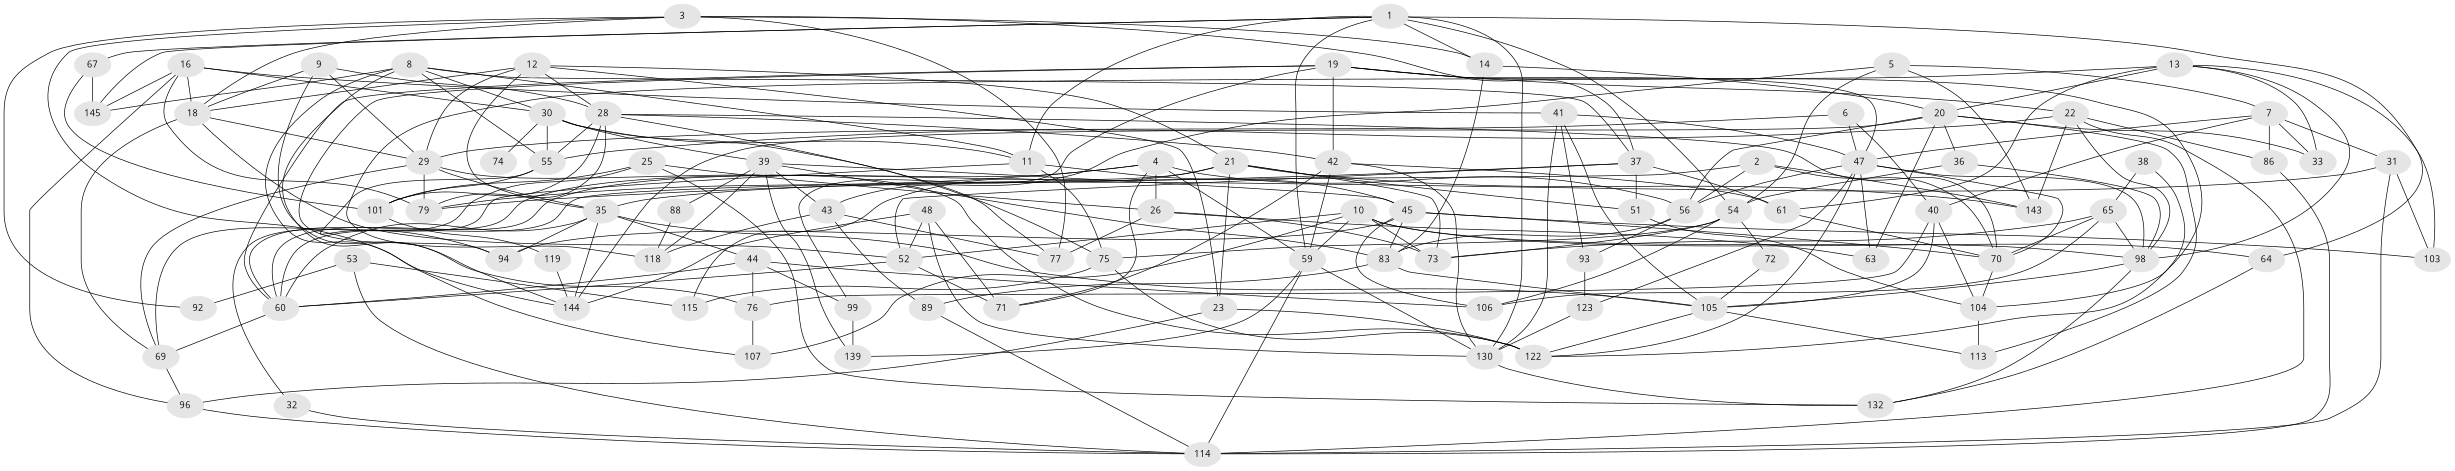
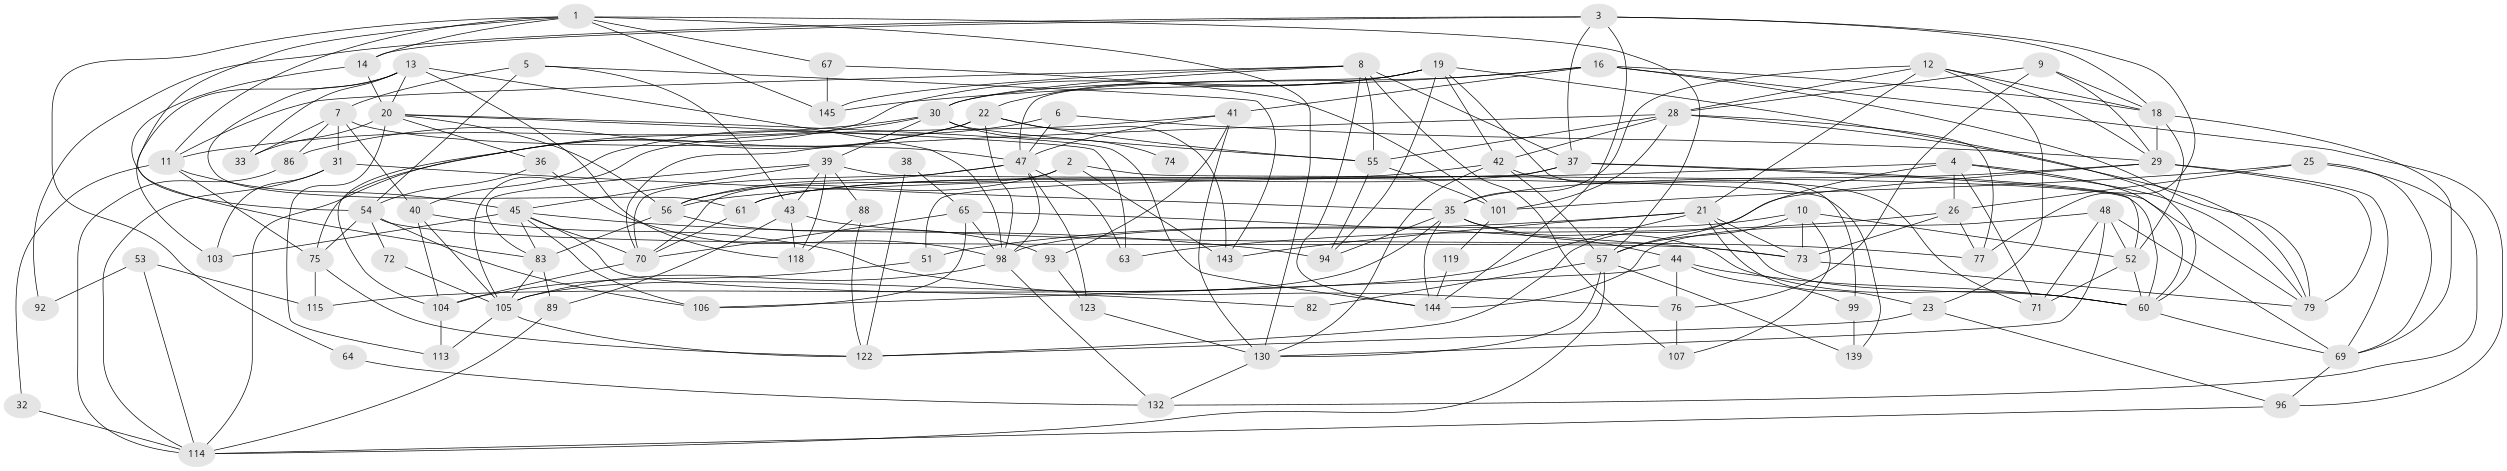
  graph {
    fontname="Open Sans"
    node [color=gray90 fontname="Open Sans" style=filled]
    edge [fontname="Open Sans"]
    1 [super="+66"]
    11
    14
    54 [super="+131"]
-   57 [super="+135" label=59]
+   57 [super="+135"]
    64
    67
    130 [super="+134"]
    145
    32
    45 [super="+81"]
    75 [super="+80"]
    20 [super="+34"]
    83 [super="+124"]
    73 [super="+91"]
    106
    72
    114 [super="+127"]
    139
+   82
    132
    101 [super="+133"]
    2 [super="+27"]
    56 [super="+59"]
    60 [super="+126"]
    70 [super="+111"]
    143
    93
    69
    104
    3
    18 [super="+50"]
    37 [super="+129"]
    77 [super="+121"]
    92
    144
    29 [super="+78"]
    52 [super="+112"]
    79 [super="+100"]
    61
    51
    4 [super="+58"]
    26
    71
    63
    5 [super="+95"]
    7 [super="+117"]
    43 [super="+138"]
    40 [super="+120"]
    47 [super="+90"]
    31
    33
    86
    118
    89
    6 [super="+84"]
    35 [super="+49"]
    122 [super="+137"]
    76
    105 [super="+142"]
    98
    123
    103
    8 [super="+15"]
    30 [super="+140"]
    55 [super="+146"]
    107
    39 [super="+109"]
    74
    94
    9 [super="+62"]
    28 [super="+46"]
    42 [super="+87"]
    10 [super="+136"]
    115
    12 [super="+110"]
    21 [super="+24"]
    23 [super="+85"]
    96 [super="+125"]
    44 [super="+68"]
    13 [super="+116"]
    36 [super="+97"]
    113
    16 [super="+17"]
    41
    19 [super="+141"]
    22 [super="+128"]
    99
    119
    25
    88
    65 [super="+102"]
    38
    48
    53
    1 -- 11
    1 -- 14
    1 -- 54
    1 -- 57
    1 -- 64
    1 -- 67
    1 -- 130
    1 -- 145
    11 -- 32
    11 -- 45
    11 -- 75
    14 -- 20
    14 -- 83
    54 -- 75
    54 -- 73
    54 -- 106
    54 -- 72
    57 -- 130
    57 -- 114
    57 -- 139
+   57 -- 82
    64 -- 132
    67 -- 145
    67 -- 101
    130 -- 132
    32 -- 114
    45 -- 83
    45 -- 106
+   45 -- 82
    45 -- 70
    45 -- 103
    45 -- 94
    75 -- 122
    75 -- 115
    20 -- 56
    20 -- 144
    20 -- 63
    20 -- 33
    20 -- 36
    20 -- 113
    83 -- 89
    83 -- 105
+   73 -- 79
    72 -- 105
    101 -- 119
    2 -- 56
    2 -- 60
    2 -- 70
    2 -- 143
    56 -- 83
    56 -- 93
    60 -- 69
    70 -- 104
    93 -- 123
    69 -- 96
    104 -- 113
    3 -- 14
    3 -- 18
    3 -- 37
    3 -- 77
    3 -- 92
    3 -- 144
    18 -- 69
    18 -- 29
    18 -- 52
    37 -- 52
    37 -- 79
    37 -- 61
    37 -- 51
    29 -- 69
    29 -- 79
    29 -- 35
    29 -- 122
    52 -- 60
    52 -- 71
    61 -- 70
    51 -- 104
    4 -- 57
    4 -- 56
    4 -- 60
    4 -- 79
    4 -- 26
    4 -- 71
    26 -- 73
    26 -- 77
    26 -- 63
    5 -- 54
    5 -- 143
    5 -- 7
    5 -- 43
    7 -- 40
    7 -- 47
    7 -- 31
    7 -- 33
    7 -- 86
    43 -- 77
    43 -- 118
    43 -- 89
    40 -- 104
    40 -- 76
    40 -- 105
    47 -- 56
    47 -- 70
    47 -- 63
    47 -- 98
    47 -- 123
    31 -- 114
    31 -- 35
    31 -- 103
    86 -- 114
    89 -- 114
    6 -- 29
    6 -- 40 [weight=2]
    6 -- 47
    35 -- 60
    35 -- 144
    35 -- 105
    35 -- 94
    35 -- 44
    76 -- 107
    105 -- 122
    105 -- 113
    98 -- 132
    98 -- 105
    123 -- 130
    8 -- 11
    8 -- 145
    8 -- 37
    8 -- 144
    8 -- 30
    8 -- 55
    8 -- 107
    30 -- 11
    30 -- 75
    30 -- 55
    30 -- 39
    30 -- 74
    55 -- 101
    55 -- 94
    39 -- 45
    39 -- 83
    39 -- 139
    39 -- 43
    39 -- 118
    39 -- 88
    9 -- 18
    9 -- 29
    9 -- 76
    9 -- 28
    28 -- 101
    28 -- 70
    28 -- 77
    28 -- 79
    28 -- 55
    28 -- 42
    42 -- 57
    42 -- 130
    42 -- 61
    42 -- 71
    10 -- 57
-   10 -- 64
    10 -- 73
    10 -- 52
    10 -- 98
    10 -- 107
    12 -- 18
    12 -- 29
    12 -- 35
    12 -- 28
    12 -- 21
    12 -- 23
    21 -- 73
    21 -- 60
    21 -- 143
    21 -- 51
    21 -- 115
    21 -- 23
    23 -- 122 [weight=2]
    23 -- 96
    96 -- 114
    44 -- 106
    44 -- 60
    44 -- 76
    44 -- 99
    13 -- 20
    13 -- 61
    13 -- 33
    13 -- 118
    13 -- 98
    13 -- 103
    36 -- 54
    36 -- 98
    16 -- 145
    16 -- 18
    16 -- 79
    16 -- 30
    16 -- 96
    16 -- 41
    41 -- 130
    41 -- 93
    41 -- 47
    41 -- 105
    19 -- 60
    19 -- 104
    19 -- 47
    19 -- 94
    19 -- 42
    19 -- 22
    19 -- 99
    22 -- 114
    22 -- 143
    22 -- 86
    22 -- 98
    22 -- 55
    99 -- 139
    119 -- 144
    25 -- 132
    25 -- 101
    25 -- 69
    25 -- 26
    88 -- 118
-   47 -- 122
+   88 -- 122
    65 -- 73
    65 -- 106
    65 -- 70
    65 -- 98
    38 -- 122
    38 -- 65
    48 -- 130
+   48 -- 69
    48 -- 144
    48 -- 52
    48 -- 71
    53 -- 114
    53 -- 92
    53 -- 115
  }
